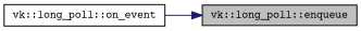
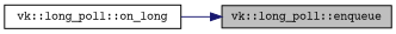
  digraph {
    rankdir=RL
    fontname="Courier Prime"
    node [color=black fontname="Courier Prime" fontsize=10 shape=record style=filled]
    n1 [fillcolor=grey75 fontcolor=black height=0.2 label="vk::long_poll::enqueue" width=0.4]
-   n2 [fillcolor=white height=0.2 label="vk::long_poll::on_event" width=0.4]
+   n2 [fillcolor=white height=0.2 label="vk::long_poll::on_long" width=0.4]
    n1 -> n2 [color=midnightblue dir=back fontname="Courier Prime" fontsize=10 labelfontname=Helvetica labelfontsize=10 style=solid]
  }
